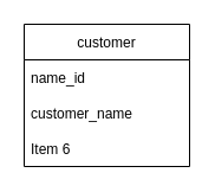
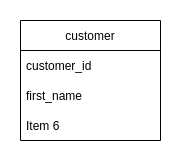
  <mxCell id="0" />
  <mxCell id="1" parent="0" />
  <mxCell id="2" value="customer" style="swimlane;fontStyle=0;childLayout=stackLayout;horizontal=1;startSize=30;horizontalStack=0;resizeParent=1;resizeParentMax=0;resizeLast=0;collapsible=1;marginBottom=0;" vertex="1" parent="1"><mxGeometry x="20" y="20" width="140" height="120" as="geometry" /></mxCell>
- <mxCell id="3" value="name_id" style="text;strokeColor=none;fillColor=none;align=left;verticalAlign=middle;spacingLeft=4;spacingRight=4;overflow=hidden;points=[[0,0.5],[1,0.5]];portConstraint=eastwest;rotatable=0;" vertex="1" parent="2"><mxGeometry y="30" width="140" height="30" as="geometry" /></mxCell>
- <mxCell id="4" value="customer_name" style="text;strokeColor=none;fillColor=none;align=left;verticalAlign=middle;spacingLeft=4;spacingRight=4;overflow=hidden;points=[[0,0.5],[1,0.5]];portConstraint=eastwest;rotatable=0;" vertex="1" parent="2"><mxGeometry y="60" width="140" height="30" as="geometry" /></mxCell>
+ <mxCell id="3" value="customer_id" style="text;strokeColor=none;fillColor=none;align=left;verticalAlign=middle;spacingLeft=4;spacingRight=4;overflow=hidden;points=[[0,0.5],[1,0.5]];portConstraint=eastwest;rotatable=0;" vertex="1" parent="2"><mxGeometry y="30" width="140" height="30" as="geometry" /></mxCell>
+ <mxCell id="4" value="first_name" style="text;strokeColor=none;fillColor=none;align=left;verticalAlign=middle;spacingLeft=4;spacingRight=4;overflow=hidden;points=[[0,0.5],[1,0.5]];portConstraint=eastwest;rotatable=0;" vertex="1" parent="2"><mxGeometry y="60" width="140" height="30" as="geometry" /></mxCell>
  <mxCell id="5" value="Item 6" style="text;strokeColor=none;fillColor=none;align=left;verticalAlign=middle;spacingLeft=4;spacingRight=4;overflow=hidden;points=[[0,0.5],[1,0.5]];portConstraint=eastwest;rotatable=0;" vertex="1" parent="2"><mxGeometry y="90" width="140" height="30" as="geometry" /></mxCell>
